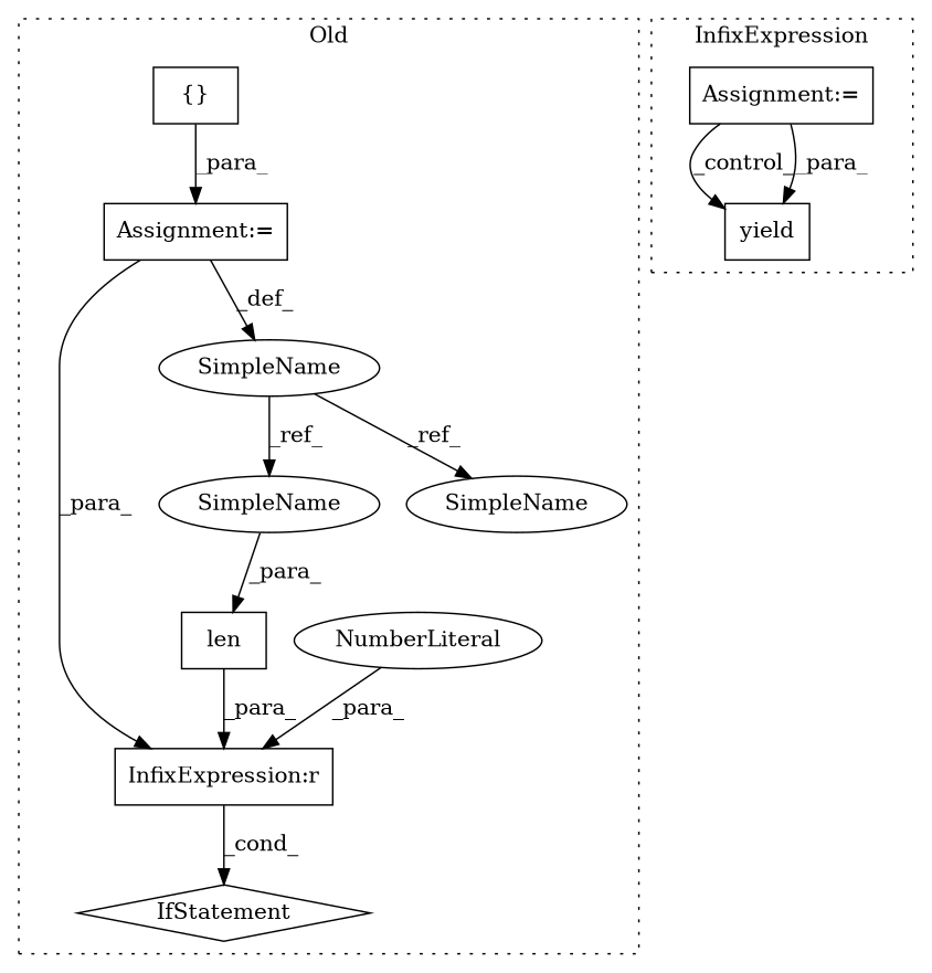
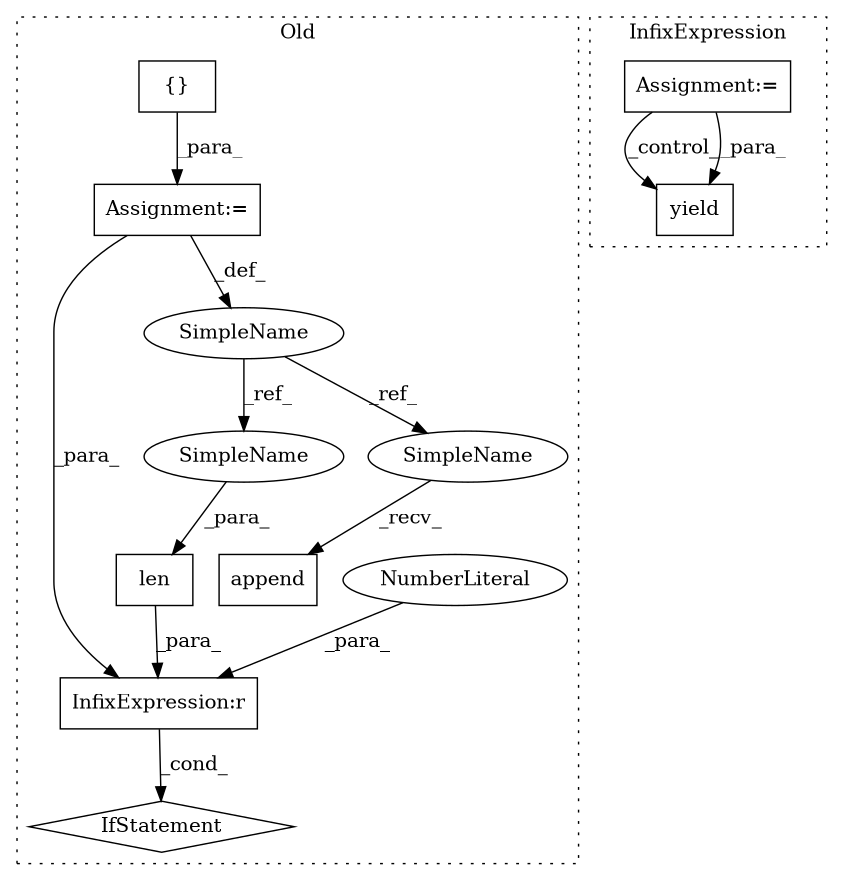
  digraph {
    node [a=42 l=4 shape=box]
    n1 [a=32 l="4,1" label=len s="2413,2421"]
    n2 [a=25 l="4,2" label=IfStatement s="2409,2426" shape=diamond]
    n3 [a=27 l=3 label="InfixExpression:r" s=2422]
    n4 [a=34 l=1 label=NumberLiteral s=2425 shape=ellipse]
    n5 [a=7 l=1 label="Assignment:=" s=1406]
    n6 [a=4 l=2 label="{}" s=1416]
    n7 [label=SimpleName s=1402 shape=ellipse]
+   n8 [a=32 l="7,1" label=append s="2099,2115"]
    n9 [label=SimpleName s=2417 shape=ellipse]
    n10 [label=SimpleName s=2094 shape=ellipse]
    n11 [a=112 l=7 label=yield s=1559]
    n12 [a=7 l="57,2" label="Assignment:=" s="1444,1547"]
    subgraph cluster_1 {
      label=Old
      style=dotted
      n1
      n2
      n3
      n4
      n5
      n6
      n7
+     n8
      n9
      n10
    }
    subgraph cluster_2 {
      label=InfixExpression
      style=dotted
      n11
      n12
    }
    n1 -> n3 [label=_para_]
    n3 -> n2 [label=_cond_]
    n4 -> n3 [label=_para_]
    n5 -> n3 [label=_para_]
    n5 -> n7 [label=_def_]
    n6 -> n5 [label=_para_]
    n7 -> n9 [label=_ref_]
    n7 -> n10 [label=_ref_]
    n9 -> n1 [label=_para_]
+   n10 -> n8 [label=_recv_]
    n12 -> n11 [label=_control_]
    n12 -> n11 [label=_para_]
  }
